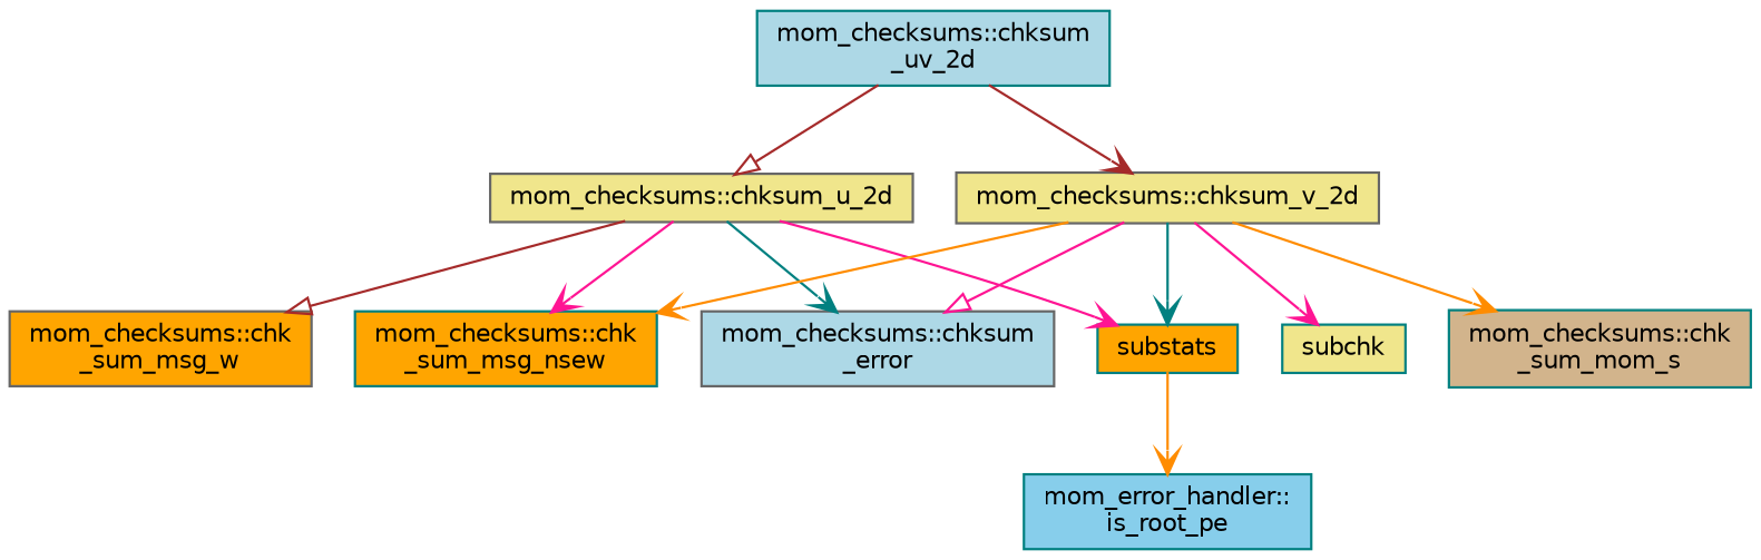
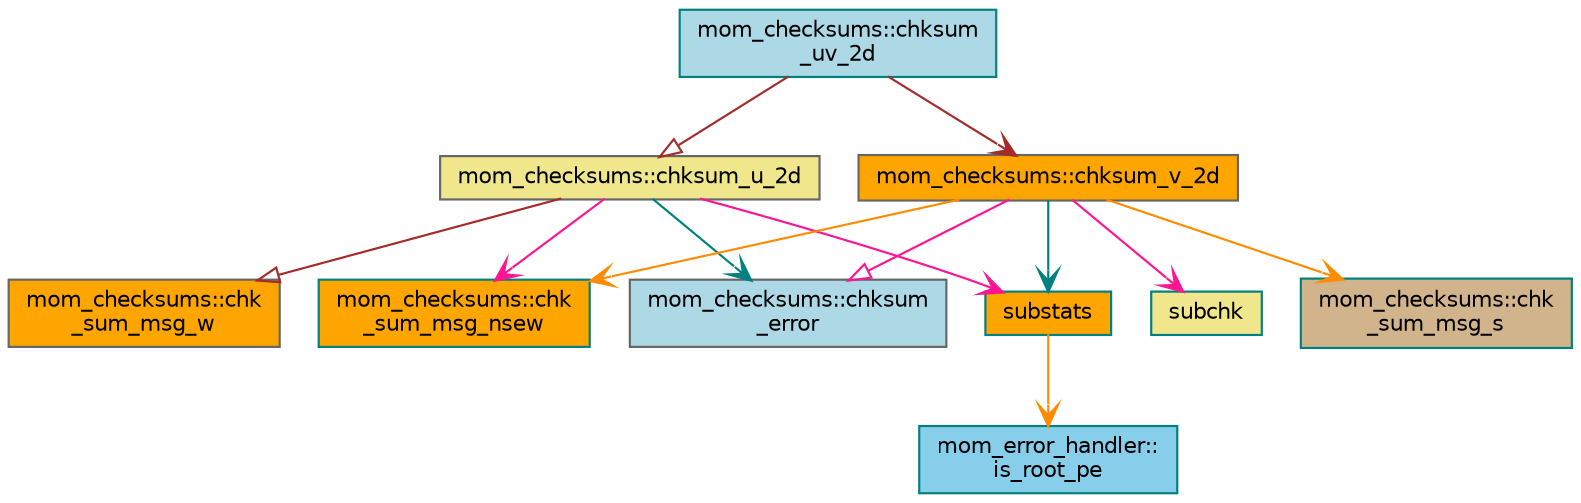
  digraph {
    rankdir=TB
    node [color=teal fillcolor=khaki fontname=Helvetica fontsize=10 shape=record style=filled]
    edge [arrowhead=vee color=deeppink fontname=Helvetica fontsize=10 labelfontname=Helvetica labelfontsize=10 style=solid]
    n1 [fillcolor=lightblue fontcolor=black height=0.2 label="mom_checksums::chksum\l_uv_2d" width=0.4]
    n2 [color=gray40 height=0.2 label="mom_checksums::chksum_u_2d" width=0.4]
-   n3 [color=gray40 height=0.2 label="mom_checksums::chksum_v_2d" width=0.4]
+   n3 [color=gray40 fillcolor=orange height=0.2 label="mom_checksums::chksum_v_2d" width=0.4]
    n4 [fillcolor=orange height=0.2 label="mom_checksums::chk\l_sum_msg_nsew" width=0.4]
    n5 [color=gray40 fillcolor=orange height=0.2 label="mom_checksums::chk\l_sum_msg_w" width=0.4]
    n6 [color=gray40 fillcolor=lightblue height=0.2 label="mom_checksums::chksum\l_error" width=0.4]
    n7 [fillcolor=orange height=0.2 label=substats width=0.4]
    n8 [height=0.2 label=subchk width=0.4]
-   n9 [fillcolor=tan height=0.2 label="mom_checksums::chk\l_sum_mom_s" width=0.4]
+   n9 [fillcolor=tan height=0.2 label="mom_checksums::chk\l_sum_msg_s" width=0.4]
    n10 [fillcolor=skyblue height=0.2 label="mom_error_handler::\lis_root_pe" width=0.4]
    n1 -> n2 [arrowhead=onormal color=brown]
    n1 -> n3 [color=brown]
    n2 -> n4
    n2 -> n5 [arrowhead=onormal color=brown]
    n2 -> n6 [color=teal]
    n2 -> n7
    n3 -> n4 [color=darkorange]
    n3 -> n6 [arrowhead=onormal]
    n3 -> n7 [color=teal]
    n3 -> n8
    n3 -> n9 [color=darkorange]
    n7 -> n10 [color=darkorange]
  }
